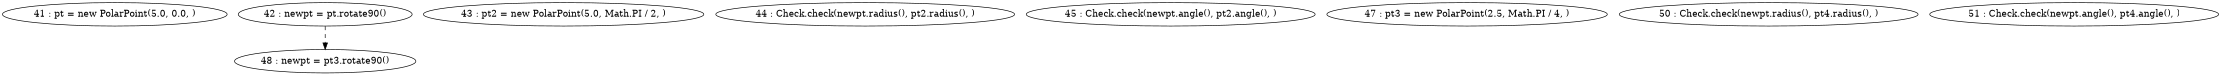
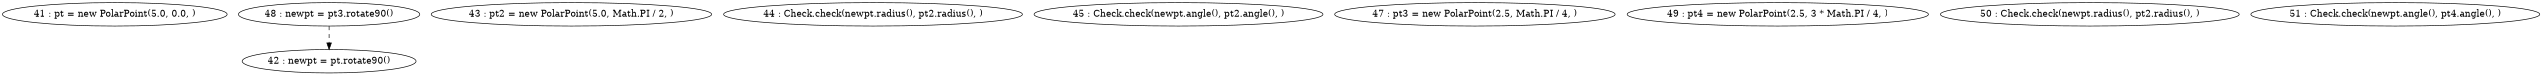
  digraph {
    "41 : pt = new PolarPoint(5.0, 0.0, )"
    "42 : newpt = pt.rotate90()"
    "48 : newpt = pt3.rotate90()"
    "43 : pt2 = new PolarPoint(5.0, Math.PI / 2, )"
    "44 : Check.check(newpt.radius(), pt2.radius(), )"
    "45 : Check.check(newpt.angle(), pt2.angle(), )"
    "47 : pt3 = new PolarPoint(2.5, Math.PI / 4, )"
-   "50 : Check.check(newpt.radius(), pt4.radius(), )"
+   "49 : pt4 = new PolarPoint(2.5, 3 * Math.PI / 4, )"
+   "50 : Check.check(newpt.radius(), pt4.radius(), )" [label="50 : Check.check(newpt.radius(), pt2.radius(), )"]
    "51 : Check.check(newpt.angle(), pt4.angle(), )"
-   "42 : newpt = pt.rotate90()" -> "48 : newpt = pt3.rotate90()" [style=dashed]
+   "48 : newpt = pt3.rotate90()" -> "42 : newpt = pt.rotate90()" [style=dashed]
  }
